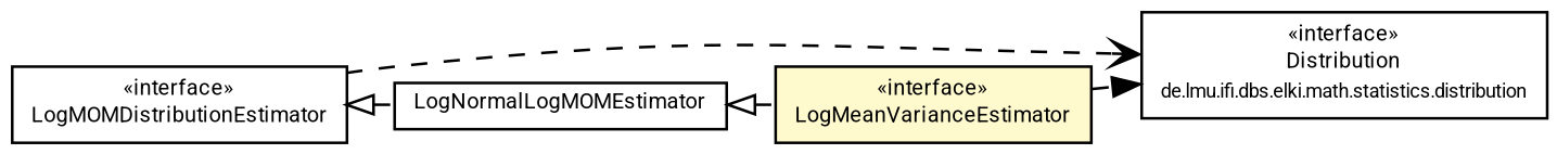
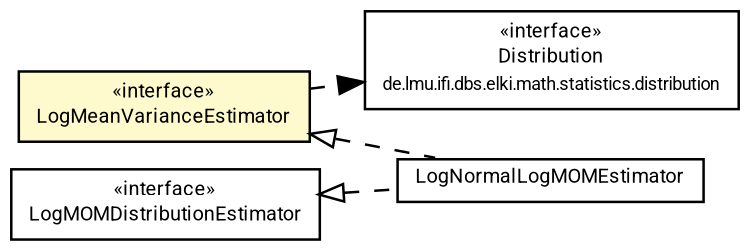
  digraph {
    nodesep=0.15
    rankdir=LR
    ranksep=0.25
    node [fontcolor=black fontname=Roboto fontsize=8 margin=0 shape=plaintext]
    edge [color=black fontname=Roboto fontsize=7 labelfontname=Roboto labelfontsize=7 style=dashed weight=0]
    n1 [height=0 label=<<table title="de.lmu.ifi.dbs.elki.math.statistics.distribution.Distribution" border="0" cellborder="1" cellspacing="0" cellpadding="2" href="../Distribution.html" target="_parent"> 		<tr><td><table border="0" cellspacing="0" cellpadding="1"> 		<tr><td align="center" balign="center"> &#171;interface&#187; </td></tr> 		<tr><td align="center" balign="center"> <font face="Roboto">Distribution</font> </td></tr> 		<tr><td align="center" balign="center"> <font face="Roboto" point-size="7.0">de.lmu.ifi.dbs.elki.math.statistics.distribution</font> </td></tr> 		</table></td></tr> 		</table>> width=0]
    n2 [height=0 label=<<table title="de.lmu.ifi.dbs.elki.math.statistics.distribution.estimator.LogMeanVarianceEstimator" border="0" cellborder="1" cellspacing="0" cellpadding="2" bgcolor="lemonChiffon" href="LogMeanVarianceEstimator.html" target="_parent"> 		<tr><td><table border="0" cellspacing="0" cellpadding="1"> 		<tr><td align="center" balign="center"> &#171;interface&#187; </td></tr> 		<tr><td align="center" balign="center"> <font face="Roboto">LogMeanVarianceEstimator</font> </td></tr> 		</table></td></tr> 		</table>> width=0]
    n3 [height=0 label=<<table title="de.lmu.ifi.dbs.elki.math.statistics.distribution.estimator.LogNormalLogMOMEstimator" border="0" cellborder="1" cellspacing="0" cellpadding="2" href="LogNormalLogMOMEstimator.html" target="_parent"> 		<tr><td><table border="0" cellspacing="0" cellpadding="1"> 		<tr><td align="center" balign="center"> <font face="Roboto">LogNormalLogMOMEstimator</font> </td></tr> 		</table></td></tr> 		</table>> width=0]
    n4 [height=0 label=<<table title="de.lmu.ifi.dbs.elki.math.statistics.distribution.estimator.LogMOMDistributionEstimator" border="0" cellborder="1" cellspacing="0" cellpadding="2" href="LogMOMDistributionEstimator.html" target="_parent"> 		<tr><td><table border="0" cellspacing="0" cellpadding="1"> 		<tr><td align="center" balign="center"> &#171;interface&#187; </td></tr> 		<tr><td align="center" balign="center"> <font face="Roboto">LogMOMDistributionEstimator</font> </td></tr> 		</table></td></tr> 		</table>> width=0]
    n2 -> n1 [arrowhead=normal]
-   n3 -> n2 [arrowtail=empty dir=back weight=9]
-   n4 -> n1 [arrowhead=open]
+   n2 -> n3 [arrowtail=empty dir=back weight=9]
    n4 -> n3 [arrowtail=empty dir=back weight=9]
  }
